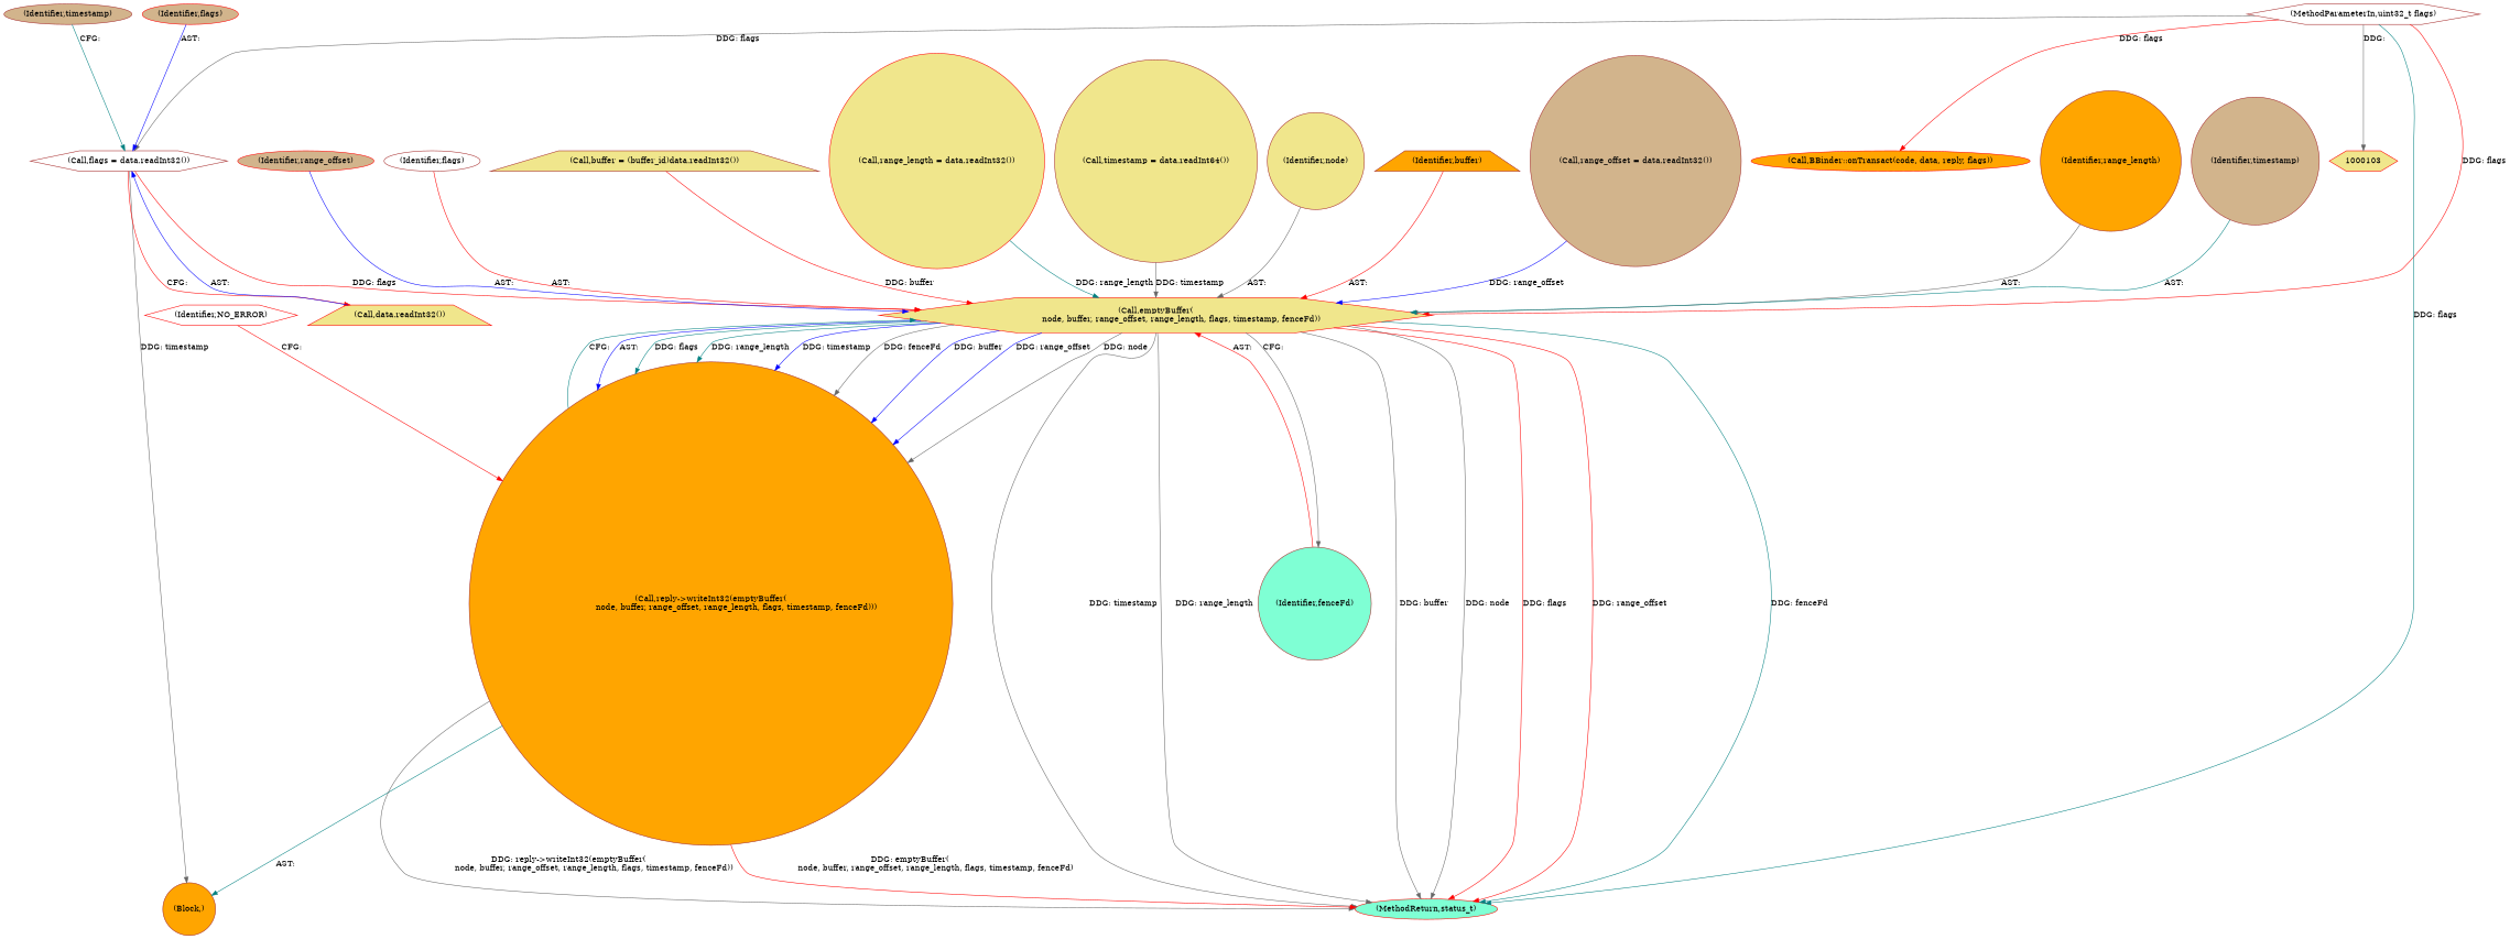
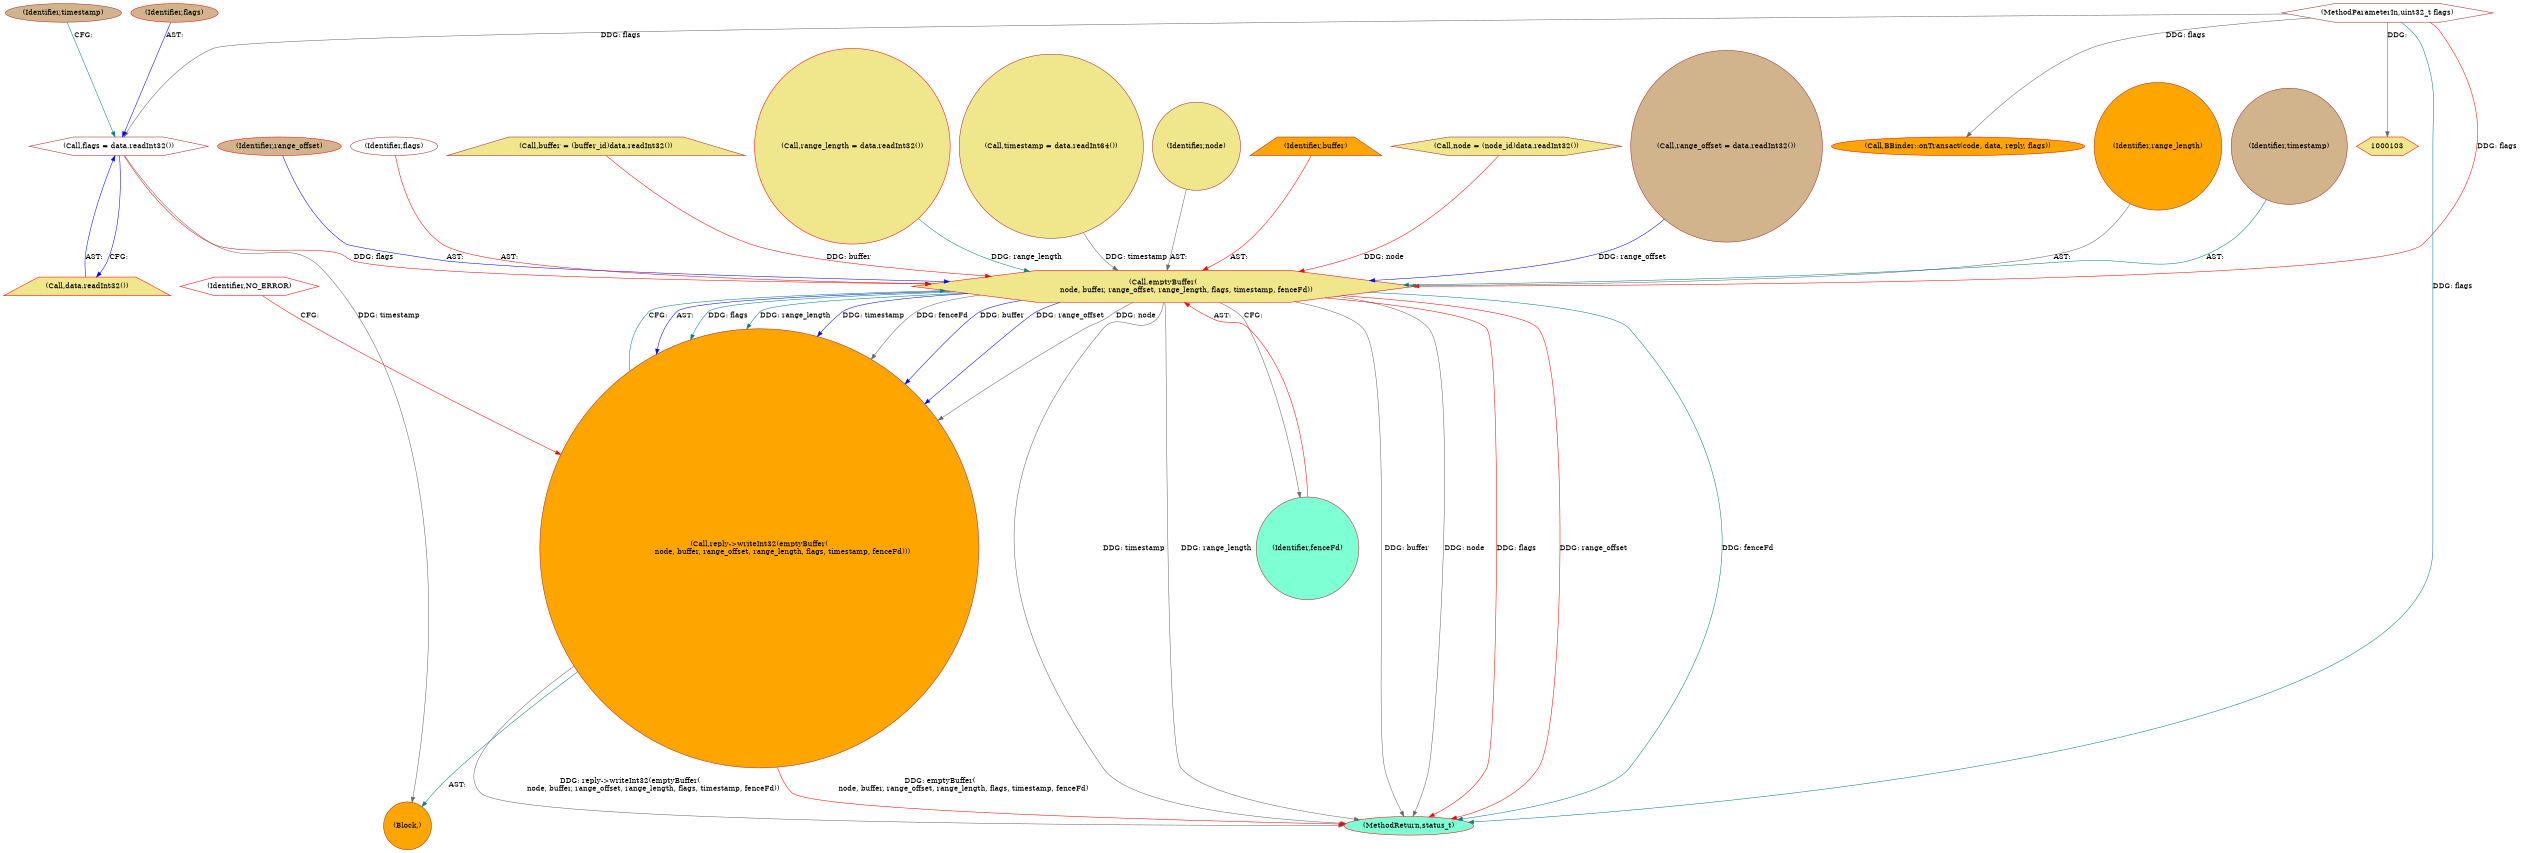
  digraph {
    node [color=brown fillcolor=khaki shape=circle style=filled]
    edge [color=gray40]
    n1 [fillcolor=white label="(Call,flags = data.readInt32())" shape=hexagon]
    n2 [color=red label="(Call,emptyBuffer(\n                    node, buffer, range_offset, range_length, flags, timestamp, fenceFd))" shape=hexagon]
    n3 [fillcolor=orange label="(Block,)"]
    n4 [color=red label="(Call,data.readInt32())" shape=trapezium]
    n5 [color=red fillcolor=aquamarine label="(MethodReturn,status_t)" shape=ellipse]
    n6 [fillcolor=orange label="(Call,reply->writeInt32(emptyBuffer(\n                    node, buffer, range_offset, range_length, flags, timestamp, fenceFd)))"]
    n7 [fillcolor=aquamarine label="(Identifier,fenceFd)"]
    n8 [fillcolor=white label="(MethodParameterIn,uint32_t flags)" shape=hexagon]
    n9 [color=red fillcolor=orange label="(Call,BBinder::onTransact(code, data, reply, flags))" shape=ellipse]
    1000103 [color=red shape=hexagon]
    n11 [fillcolor=orange label="(Identifier,range_length)"]
    n12 [fillcolor=tan label="(Identifier,timestamp)"]
    n13 [color=red fillcolor=tan label="(Identifier,flags)" shape=ellipse]
    n14 [color=red fillcolor=tan label="(Identifier,range_offset)" shape=ellipse]
    n15 [fillcolor=white label="(Identifier,flags)" shape=ellipse]
    n16 [label="(Call,buffer = (buffer_id)data.readInt32())" shape=trapezium]
    n17 [color=red label="(Call,range_length = data.readInt32())"]
    n18 [label="(Call,timestamp = data.readInt64())"]
    n19 [label="(Identifier,node)"]
    n20 [fillcolor=orange label="(Identifier,buffer)" shape=trapezium]
+   n21 [label="(Call,node = (node_id)data.readInt32())" shape=hexagon]
    n22 [fillcolor=tan label="(Call,range_offset = data.readInt32())"]
    n23 [fillcolor=tan label="(Identifier,timestamp)" shape=ellipse]
    n24 [color=red fillcolor=white label="(Identifier,NO_ERROR)" shape=hexagon]
    n1 -> n2 [color=red label="DDG: flags"]
    n1 -> n3 [label="DDG: timestamp"]
-   n1 -> n4 [color=red label="CFG: "]
+   n1 -> n4 [color=blue label="CFG: "]
    n2 -> n5 [label="DDG: timestamp"]
    n2 -> n5 [label="DDG: range_length"]
    n2 -> n5 [label="DDG: buffer"]
    n2 -> n5 [label="DDG: node"]
    n2 -> n5 [color=red label="DDG: flags"]
    n2 -> n5 [color=red label="DDG: range_offset"]
    n2 -> n5 [color=teal label="DDG: fenceFd"]
    n2 -> n6 [color=blue label="AST: "]
    n2 -> n6 [color=teal label="DDG: flags"]
    n2 -> n6 [color=teal label="DDG: range_length"]
    n2 -> n6 [color=blue label="DDG: timestamp"]
    n2 -> n6 [label="DDG: fenceFd"]
    n2 -> n6 [color=blue label="DDG: buffer"]
    n2 -> n6 [color=blue label="DDG: range_offset"]
    n2 -> n6 [label="DDG: node"]
    n2 -> n7 [label="CFG: "]
    n4 -> n1 [color=blue label="AST: "]
    n6 -> n2 [color=teal label="CFG: "]
    n6 -> n3 [color=teal label="AST: "]
    n6 -> n5 [label="DDG: reply->writeInt32(emptyBuffer(\n                    node, buffer, range_offset, range_length, flags, timestamp, fenceFd))"]
    n6 -> n5 [color=red label="DDG: emptyBuffer(\n                    node, buffer, range_offset, range_length, flags, timestamp, fenceFd)"]
    n7 -> n2 [color=red label="AST: "]
    n8 -> n1 [label="DDG: flags"]
    n8 -> n2 [color=red label="DDG: flags"]
    n8 -> n5 [color=teal label="DDG: flags"]
-   n8 -> n9 [color=red label="DDG: flags"]
+   n8 -> n9 [label="DDG: flags"]
    n8 -> 1000103 [label="DDG: "]
    n11 -> n2 [label="AST: "]
    n12 -> n2 [color=teal label="AST: "]
    n13 -> n1 [color=blue label="AST: "]
    n14 -> n2 [color=blue label="AST: "]
    n15 -> n2 [color=red label="AST: "]
    n16 -> n2 [color=red label="DDG: buffer"]
    n17 -> n2 [color=teal label="DDG: range_length"]
    n18 -> n2 [label="DDG: timestamp"]
    n19 -> n2 [label="AST: "]
    n20 -> n2 [color=red label="AST: "]
+   n21 -> n2 [color=red label="DDG: node"]
    n22 -> n2 [color=blue label="DDG: range_offset"]
    n23 -> n1 [color=teal label="CFG: "]
    n24 -> n6 [color=red label="CFG: "]
  }
